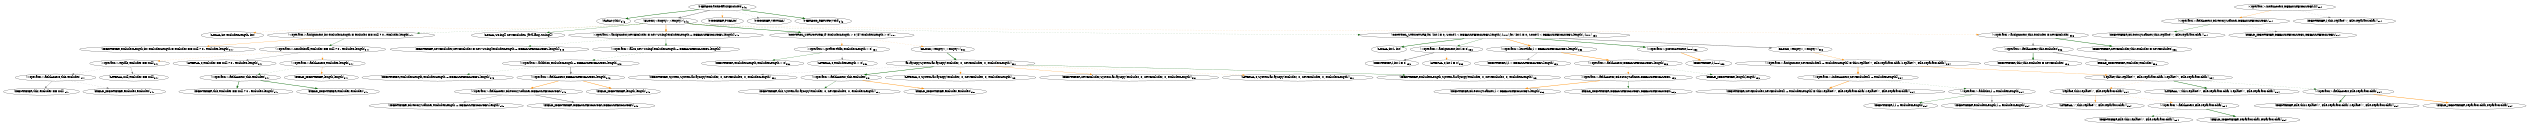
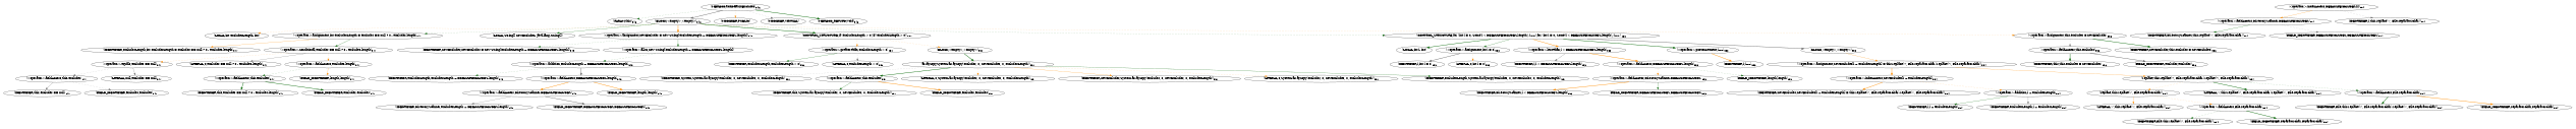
  digraph {
    edge [color=darkgreen style=bold]
    n1 [label=<(METHOD,addDefaultExcludes)<SUB>946</SUB>>]
    n2 [label=<(PARAM,this)<SUB>946</SUB>>]
    n3 [label=<(BLOCK,&lt;empty&gt;,&lt;empty&gt;)<SUB>946</SUB>>]
    n4 [label=<(MODIFIER,PUBLIC)>]
    n5 [label=<(MODIFIER,VIRTUAL)>]
    n6 [label=<(METHOD_RETURN,void)<SUB>946</SUB>>]
    n7 [label=<(LOCAL,int excludesLength: int)>]
    n8 [label=<(&lt;operator&gt;.assignment,int excludesLength = excludes == null ? 0 : excludes.length)<SUB>947</SUB>>]
    n9 [label=<(LOCAL,String[] newExcludes: java.lang.String[])>]
    n10 [label=<(&lt;operator&gt;.assignment,newExcludes = new String[excludesLength + DEFAULTEXCLUDES.length])<SUB>949</SUB>>]
    n11 [label=<(CONTROL_STRUCTURE,if (excludesLength &gt; 0),if (excludesLength &gt; 0))<SUB>950</SUB>>]
    n12 [label=<(CONTROL_STRUCTURE,for (int i = 0; Some(i &lt; DEFAULTEXCLUDES.length); i++),for (int i = 0; Some(i &lt; DEFAULTEXCLUDES.length); i++))<SUB>953</SUB>>]
    n13 [label=<(&lt;operator&gt;.assignment,this.excludes = newExcludes)<SUB>956</SUB>>]
    n14 [label=<(IDENTIFIER,excludesLength,int excludesLength = excludes == null ? 0 : excludes.length)<SUB>947</SUB>>]
    n15 [label=<(&lt;operator&gt;.conditional,excludes == null ? 0 : excludes.length)<SUB>947</SUB>>]
    n16 [label=<(IDENTIFIER,newExcludes,newExcludes = new String[excludesLength + DEFAULTEXCLUDES.length])<SUB>949</SUB>>]
    n17 [label=<(&lt;operator&gt;.alloc,new String[excludesLength + DEFAULTEXCLUDES.length])>]
    n18 [label=<(&lt;operator&gt;.greaterThan,excludesLength &gt; 0)<SUB>950</SUB>>]
    n19 [label=<(BLOCK,&lt;empty&gt;,&lt;empty&gt;)<SUB>950</SUB>>]
    n20 [label=<(LOCAL,int i: int)>]
    n21 [label=<(&lt;operator&gt;.assignment,int i = 0)<SUB>953</SUB>>]
    n22 [label=<(&lt;operator&gt;.lessThan,i &lt; DEFAULTEXCLUDES.length)<SUB>953</SUB>>]
    n23 [label=<(&lt;operator&gt;.postIncrement,i++)<SUB>953</SUB>>]
    n24 [label=<(BLOCK,&lt;empty&gt;,&lt;empty&gt;)<SUB>953</SUB>>]
    n25 [label=<(&lt;operator&gt;.fieldAccess,this.excludes)<SUB>956</SUB>>]
    n26 [label=<(IDENTIFIER,newExcludes,this.excludes = newExcludes)<SUB>956</SUB>>]
    n27 [label=<(&lt;operator&gt;.equals,excludes == null)<SUB>947</SUB>>]
    n28 [label=<(LITERAL,0,excludes == null ? 0 : excludes.length)<SUB>947</SUB>>]
    n29 [label=<(&lt;operator&gt;.fieldAccess,excludes.length)<SUB>947</SUB>>]
    n30 [label=<(&lt;operator&gt;.fieldAccess,this.excludes)<SUB>947</SUB>>]
    n31 [label=<(LITERAL,null,excludes == null)<SUB>947</SUB>>]
    n32 [label=<(&lt;operator&gt;.fieldAccess,this.excludes)<SUB>947</SUB>>]
    n33 [label=<(FIELD_IDENTIFIER,length,length)<SUB>947</SUB>>]
    n34 [label=<(IDENTIFIER,this,excludes == null)<SUB>947</SUB>>]
    n35 [label=<(FIELD_IDENTIFIER,excludes,excludes)<SUB>947</SUB>>]
    n36 [label=<(IDENTIFIER,this,excludes == null ? 0 : excludes.length)<SUB>947</SUB>>]
    n37 [label=<(FIELD_IDENTIFIER,excludes,excludes)<SUB>947</SUB>>]
    n38 [label=<(&lt;operator&gt;.addition,excludesLength + DEFAULTEXCLUDES.length)<SUB>949</SUB>>]
    n39 [label=<(IDENTIFIER,excludesLength,excludesLength + DEFAULTEXCLUDES.length)<SUB>949</SUB>>]
    n40 [label=<(&lt;operator&gt;.fieldAccess,DEFAULTEXCLUDES.length)<SUB>949</SUB>>]
    n41 [label=<(&lt;operator&gt;.fieldAccess,DirectoryScanner.DEFAULTEXCLUDES)<SUB>949</SUB>>]
    n42 [label=<(FIELD_IDENTIFIER,length,length)<SUB>949</SUB>>]
    n43 [label=<(IDENTIFIER,DirectoryScanner,excludesLength + DEFAULTEXCLUDES.length)<SUB>949</SUB>>]
    n44 [label=<(FIELD_IDENTIFIER,DEFAULTEXCLUDES,DEFAULTEXCLUDES)<SUB>949</SUB>>]
    n45 [label=<(IDENTIFIER,excludesLength,excludesLength &gt; 0)<SUB>950</SUB>>]
    n46 [label=<(LITERAL,0,excludesLength &gt; 0)<SUB>950</SUB>>]
    n47 [label=<(arraycopy,System.arraycopy(excludes, 0, newExcludes, 0, excludesLength))<SUB>951</SUB>>]
    n48 [label=<(IDENTIFIER,System,System.arraycopy(excludes, 0, newExcludes, 0, excludesLength))<SUB>951</SUB>>]
    n49 [label=<(&lt;operator&gt;.fieldAccess,this.excludes)<SUB>951</SUB>>]
    n50 [label=<(LITERAL,0,System.arraycopy(excludes, 0, newExcludes, 0, excludesLength))<SUB>951</SUB>>]
    n51 [label=<(IDENTIFIER,newExcludes,System.arraycopy(excludes, 0, newExcludes, 0, excludesLength))<SUB>951</SUB>>]
    n52 [label=<(LITERAL,0,System.arraycopy(excludes, 0, newExcludes, 0, excludesLength))<SUB>951</SUB>>]
    n53 [label=<(IDENTIFIER,excludesLength,System.arraycopy(excludes, 0, newExcludes, 0, excludesLength))<SUB>951</SUB>>]
    n54 [label=<(IDENTIFIER,this,System.arraycopy(excludes, 0, newExcludes, 0, excludesLength))<SUB>951</SUB>>]
    n55 [label=<(FIELD_IDENTIFIER,excludes,excludes)<SUB>951</SUB>>]
    n56 [label=<(IDENTIFIER,i,int i = 0)<SUB>953</SUB>>]
    n57 [label=<(LITERAL,0,int i = 0)<SUB>953</SUB>>]
    n58 [label=<(IDENTIFIER,i,i &lt; DEFAULTEXCLUDES.length)<SUB>953</SUB>>]
    n59 [label=<(&lt;operator&gt;.fieldAccess,DEFAULTEXCLUDES.length)<SUB>953</SUB>>]
    n60 [label=<(IDENTIFIER,i,i++)<SUB>953</SUB>>]
    n61 [label=<(&lt;operator&gt;.assignment,newExcludes[i + excludesLength] = this.replace('/', File.separatorChar).replace('\\', File.separatorChar))<SUB>954</SUB>>]
    n62 [label=<(&lt;operator&gt;.fieldAccess,DirectoryScanner.DEFAULTEXCLUDES)<SUB>953</SUB>>]
    n63 [label=<(FIELD_IDENTIFIER,length,length)<SUB>953</SUB>>]
    n64 [label=<(IDENTIFIER,DirectoryScanner,i &lt; DEFAULTEXCLUDES.length)<SUB>953</SUB>>]
    n65 [label=<(FIELD_IDENTIFIER,DEFAULTEXCLUDES,DEFAULTEXCLUDES)<SUB>953</SUB>>]
    n66 [label=<(&lt;operator&gt;.indexAccess,newExcludes[i + excludesLength])<SUB>994</SUB>>]
    n67 [label=<(replace,this.replace('/', File.separatorChar).replace('\\', File.separatorChar))<SUB>954</SUB>>]
    n68 [label=<(IDENTIFIER,newExcludes,newExcludes[i + excludesLength] = this.replace('/', File.separatorChar).replace('\\', File.separatorChar))<SUB>954</SUB>>]
    n69 [label=<(&lt;operator&gt;.addition,i + excludesLength)<SUB>954</SUB>>]
    n70 [label=<(replace,this.replace('/', File.separatorChar))<SUB>954</SUB>>]
    n71 [label=<(LITERAL,'\\',this.replace('/', File.separatorChar).replace('\\', File.separatorChar))<SUB>954</SUB>>]
    n72 [label=<(&lt;operator&gt;.fieldAccess,File.separatorChar)<SUB>954</SUB>>]
    n73 [label=<(IDENTIFIER,i,i + excludesLength)<SUB>954</SUB>>]
    n74 [label=<(IDENTIFIER,excludesLength,i + excludesLength)<SUB>954</SUB>>]
    n75 [label=<(LITERAL,'/',this.replace('/', File.separatorChar))<SUB>954</SUB>>]
    n76 [label=<(&lt;operator&gt;.fieldAccess,File.separatorChar)<SUB>954</SUB>>]
    n77 [label=<(IDENTIFIER,File,this.replace('/', File.separatorChar).replace('\\', File.separatorChar))<SUB>954</SUB>>]
    n78 [label=<(FIELD_IDENTIFIER,separatorChar,separatorChar)<SUB>954</SUB>>]
    n79 [label=<(&lt;operator&gt;.indexAccess,DEFAULTEXCLUDES[i])<SUB>954</SUB>>]
    n80 [label=<(&lt;operator&gt;.fieldAccess,DirectoryScanner.DEFAULTEXCLUDES)<SUB>954</SUB>>]
    n81 [label=<(IDENTIFIER,i,this.replace('/', File.separatorChar))<SUB>954</SUB>>]
    n82 [label=<(IDENTIFIER,File,this.replace('/', File.separatorChar))<SUB>954</SUB>>]
    n83 [label=<(FIELD_IDENTIFIER,separatorChar,separatorChar)<SUB>954</SUB>>]
    n84 [label=<(IDENTIFIER,DirectoryScanner,this.replace('/', File.separatorChar))<SUB>954</SUB>>]
    n85 [label=<(FIELD_IDENTIFIER,DEFAULTEXCLUDES,DEFAULTEXCLUDES)<SUB>954</SUB>>]
    n86 [label=<(IDENTIFIER,this,this.excludes = newExcludes)<SUB>956</SUB>>]
    n87 [label=<(FIELD_IDENTIFIER,excludes,excludes)<SUB>956</SUB>>]
-   n1 -> n2
+   n1 -> n2 [style=dotted]
    n1 -> n3 [color=gray40]
    n1 -> n4 [color=darkorange style=dotted]
    n1 -> n5 [color=gray40 style=dotted]
    n1 -> n6
    n3 -> n7 [color=darkorange style=dotted]
    n3 -> n8 [style=dotted]
    n3 -> n9 [style=solid]
    n3 -> n10 [color=darkorange]
    n3 -> n11
    n3 -> n12 [style=dotted]
    n3 -> n13 [color=darkorange style=dotted]
    n8 -> n14 [color=darkorange style=solid]
    n8 -> n15 [style=solid]
    n10 -> n16 [style=dotted]
    n10 -> n17 [style=solid]
    n11 -> n18 [color=darkorange style=dotted]
    n11 -> n19 [color=darkorange style=dotted]
    n12 -> n20
    n12 -> n21 [style=solid]
    n12 -> n22 [color=darkorange]
    n12 -> n23
    n12 -> n24 [color=gray40]
    n13 -> n25 [color=gray40 style=dotted]
    n13 -> n26
    n15 -> n27 [color=darkorange style=dotted]
    n15 -> n28 [color=gray40 style=solid]
    n15 -> n29 [color=darkorange style=dotted]
    n17 -> n38 [style=dotted]
    n18 -> n45 [style=solid]
    n18 -> n46 [color=gray40 style=dotted]
    n19 -> n47
    n21 -> n56 [color=gray40]
    n21 -> n57 [color=darkorange style=dotted]
    n22 -> n58 [color=gray40 style=solid]
    n22 -> n59 [color=darkorange]
    n23 -> n60 [color=darkorange]
    n24 -> n61 [color=darkorange style=solid]
    n25 -> n86
    n25 -> n87 [color=gray40]
    n27 -> n30 [color=gray40 style=dotted]
    n27 -> n31 [color=gray40 style=solid]
    n29 -> n32 [style=dotted]
    n29 -> n33 [color=darkorange style=solid]
    n30 -> n34 [color=gray40 style=solid]
    n30 -> n35 [color=gray40 style=dotted]
    n32 -> n36
    n32 -> n37
    n38 -> n39 [style=dotted]
    n38 -> n40 [color=gray40]
    n40 -> n41 [color=darkorange]
    n40 -> n42 [color=darkorange]
    n41 -> n43 [color=gray40 style=solid]
    n41 -> n44 [color=gray40]
    n47 -> n48 [color=gray40 style=dotted]
    n47 -> n49
    n47 -> n50 [color=darkorange style=dotted]
    n47 -> n51 [color=darkorange style=solid]
    n47 -> n52 [color=darkorange style=dotted]
    n47 -> n53 [style=solid]
    n49 -> n54 [style=solid]
    n49 -> n55 [color=darkorange]
    n59 -> n62 [color=darkorange style=dotted]
    n59 -> n63 [style=dotted]
    n61 -> n66 [color=darkorange]
    n61 -> n67 [color=darkorange style=solid]
    n62 -> n64 [color=darkorange]
    n62 -> n65 [style=solid]
    n66 -> n68 [color=darkorange]
-   n66 -> n69 [style=dotted]
+   n66 -> n69 [color=darkorange style=dotted]
    n67 -> n70 [color=darkorange style=dotted]
    n67 -> n71
    n67 -> n72 [style=dotted]
    n69 -> n73 [style=solid]
    n69 -> n74 [color=gray40 style=solid]
    n70 -> n75 [color=darkorange style=solid]
    n70 -> n76 [color=darkorange style=dotted]
    n72 -> n77
    n72 -> n78 [color=darkorange]
    n76 -> n82 [style=dotted]
    n76 -> n83
    n79 -> n80 [color=darkorange style=solid]
    n79 -> n81 [color=gray40 style=dotted]
    n80 -> n84 [style=solid]
    n80 -> n85 [color=gray40 style=dotted]
  }
